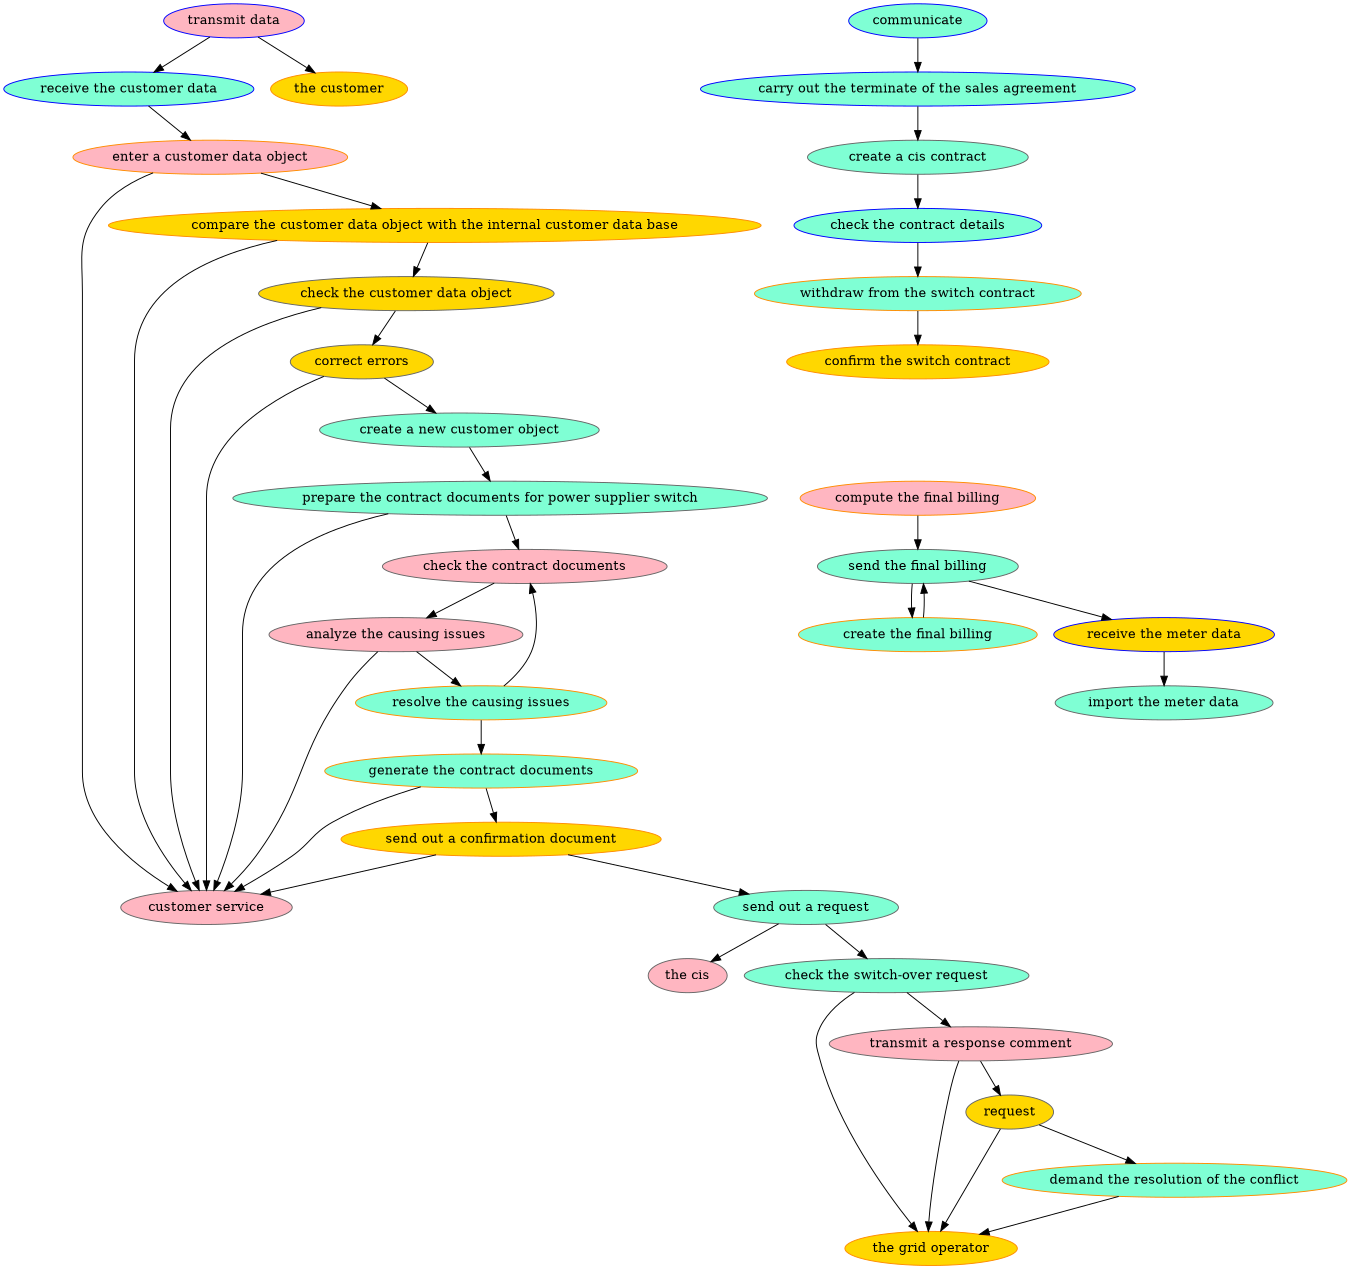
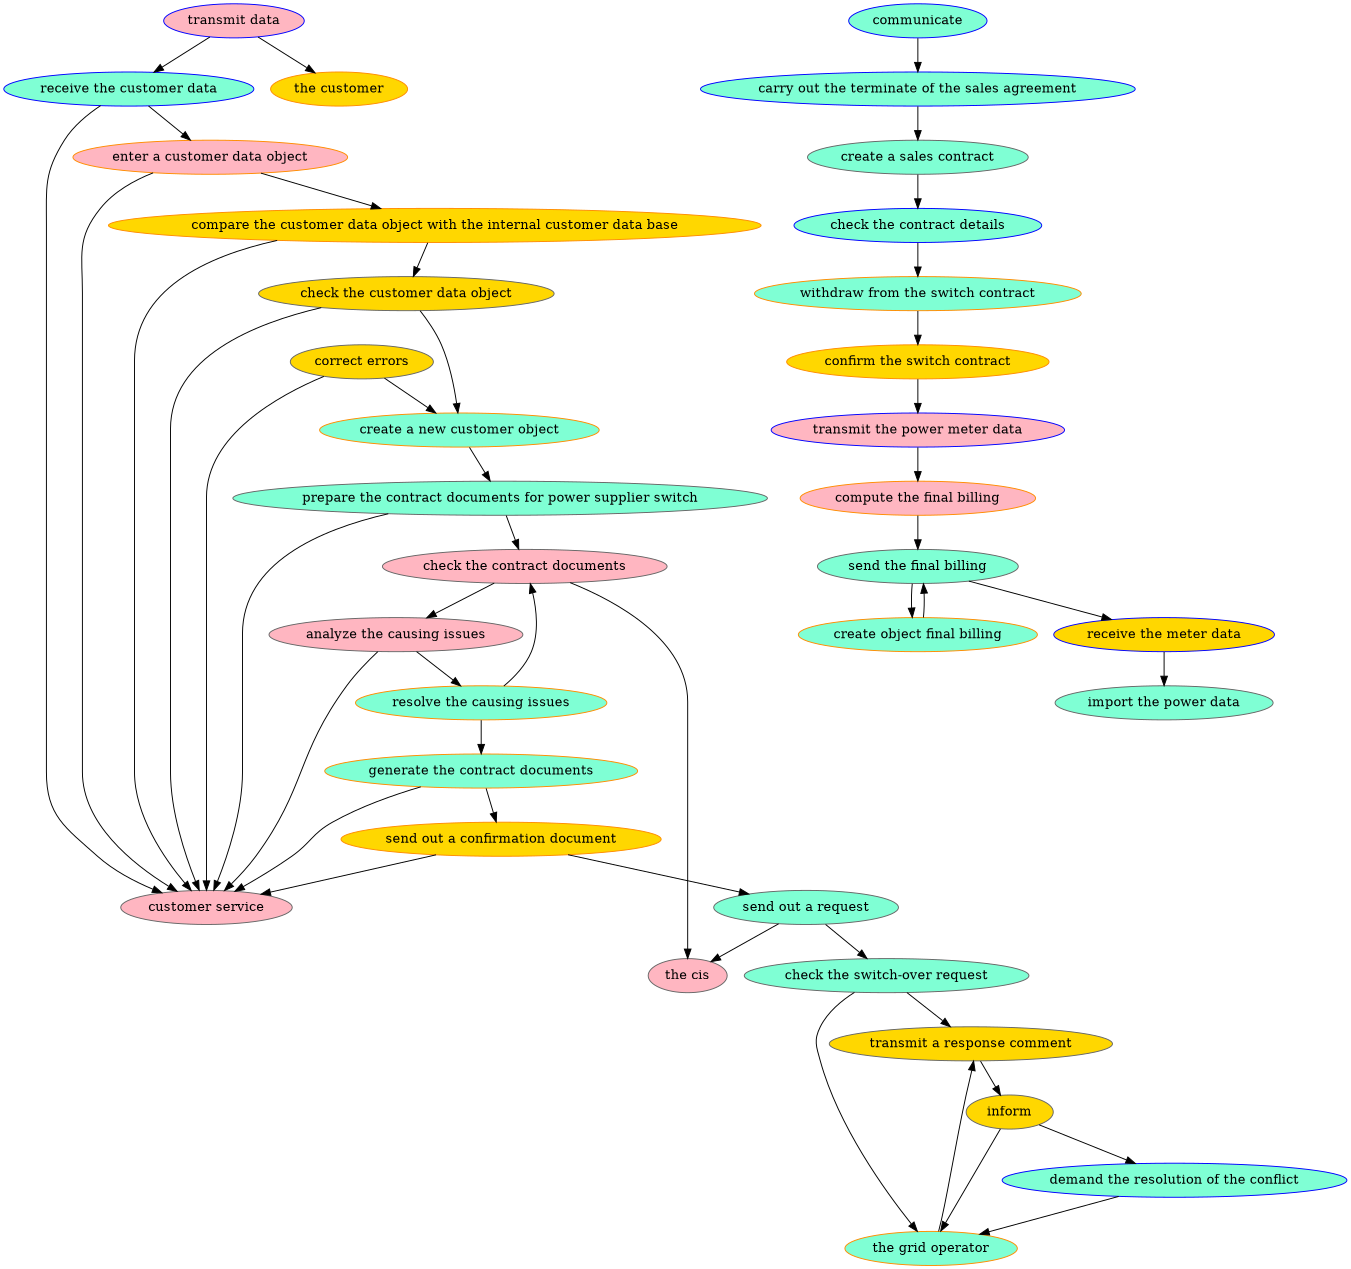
  strict digraph {
    node [color=gray40 fillcolor=aquamarine style=filled]
    edge [attrs="{'type': 'flow', 'label': 'flow'}"]
    "transmit data" [attrs="{'type': 'Activity', 'label': 'transmit data'}" color=blue fillcolor=lightpink]
    "receive the customer data" [attrs="{'type': 'Activity', 'label': 'receive the customer data'}" color=blue]
    "the customer" [attrs="{'type': 'Actor', 'label': 'the customer'}" color=darkorange fillcolor=gold]
    "enter a customer data object" [attrs="{'type': 'Activity', 'label': 'enter a customer data object'}" color=darkorange fillcolor=lightpink]
    "customer service" [attrs="{'type': 'Actor', 'label': 'customer service'}" fillcolor=lightpink]
    "compare the customer data object with the internal customer data base" [attrs="{'type': 'Activity', 'label': 'compare the customer data object with the internal customer data base'}" color=darkorange fillcolor=gold]
    "check the customer data object" [attrs="{'type': 'Activity', 'label': 'check the customer data object'}" fillcolor=gold]
    "correct errors" [attrs="{'type': 'Activity', 'label': 'correct errors'}" fillcolor=gold]
-   "create a new customer object" [attrs="{'type': 'Activity', 'label': 'create a new customer object'}"]
+   "create a new customer object" [attrs="{'type': 'Activity', 'label': 'create a new customer object'}" color=darkorange]
    "prepare the contract documents for power supplier switch" [attrs="{'type': 'Activity', 'label': 'prepare the contract documents for power supplier switch'}"]
    "check the contract documents" [attrs="{'type': 'Activity', 'label': 'check the contract documents'}" fillcolor=lightpink]
    "analyze the causing issues" [attrs="{'type': 'Activity', 'label': 'analyze the causing issues'}" fillcolor=lightpink]
    "the cis" [attrs="{'type': 'Actor', 'label': 'the cis'}" fillcolor=lightpink]
    "resolve the causing issues" [attrs="{'type': 'Activity', 'label': 'resolve the causing issues'}" color=darkorange]
    "generate the contract documents" [attrs="{'type': 'Activity', 'label': 'generate the contract documents'}" color=darkorange]
    "send out a confirmation document" [attrs="{'type': 'Activity', 'label': 'send out a confirmation document'}" color=darkorange fillcolor=gold]
    "send out a request" [attrs="{'type': 'Activity', 'label': 'send out a request'}"]
    "check the switch-over request" [attrs="{'type': 'Activity', 'label': 'check the switch-over request'}"]
-   "transmit a response comment" [attrs="{'type': 'Activity', 'label': 'transmit a response comment'}" fillcolor=lightpink]
-   "the grid operator" [attrs="{'type': 'Actor', 'label': 'the grid operator'}" color=darkorange fillcolor=gold]
-   inform [attrs="{'type': 'Activity', 'label': 'inform'}" fillcolor=gold label=request]
-   "demand the resolution of the conflict" [attrs="{'type': 'Activity', 'label': 'demand the resolution of the conflict'}" color=darkorange]
+   "transmit a response comment" [attrs="{'type': 'Activity', 'label': 'transmit a response comment'}" fillcolor=gold]
+   "the grid operator" [attrs="{'type': 'Actor', 'label': 'the grid operator'}" color=darkorange]
+   inform [attrs="{'type': 'Activity', 'label': 'inform'}" fillcolor=gold]
+   "demand the resolution of the conflict" [attrs="{'type': 'Activity', 'label': 'demand the resolution of the conflict'}" color=blue]
    communicate [attrs="{'type': 'Activity', 'label': 'communicate'}" color=blue]
    "carry out the terminate of the sales agreement" [attrs="{'type': 'Activity', 'label': 'carry out the terminate of the sales agreement'}" color=blue]
-   "create a cis contract" [attrs="{'type': 'Activity', 'label': 'create a cis contract'}"]
+   "create a cis contract" [attrs="{'type': 'Activity', 'label': 'create a cis contract'}" label="create a sales contract"]
    "check the contract details" [attrs="{'type': 'Activity', 'label': 'check the contract details'}" color=blue]
    "withdraw from the switch contract" [attrs="{'type': 'Activity', 'label': 'withdraw from the switch contract'}" color=darkorange]
    "confirm the switch contract" [attrs="{'type': 'Activity', 'label': 'confirm the switch contract'}" color=darkorange fillcolor=gold]
+   "transmit the power meter data" [attrs="{'type': 'Activity', 'label': 'transmit the power meter data'}" color=blue fillcolor=lightpink]
    "compute the final billing" [attrs="{'type': 'Activity', 'label': 'compute the final billing'}" color=darkorange fillcolor=lightpink]
    "send the final billing" [attrs="{'type': 'Activity', 'label': 'send the final billing'}"]
-   "create the final billing" [attrs="{'type': 'Activity', 'label': 'create the final billing'}" color=darkorange]
+   "create the final billing" [attrs="{'type': 'Activity', 'label': 'create the final billing'}" color=darkorange label="create object final billing"]
    "receive the meter data" [attrs="{'type': 'Activity', 'label': 'receive the meter data'}" color=blue fillcolor=gold]
-   "import the meter data" [attrs="{'type': 'Activity', 'label': 'import the meter data'}"]
+   "import the meter data" [attrs="{'type': 'Activity', 'label': 'import the meter data'}" label="import the power data"]
    "transmit data" -> "receive the customer data"
    "transmit data" -> "the customer" [attrs="{'type': 'actor performer', 'label': 'actor performer'}"]
    "receive the customer data" -> "enter a customer data object"
+   "receive the customer data" -> "customer service" [attrs="{'type': 'actor performer', 'label': 'actor performer'}"]
    "enter a customer data object" -> "customer service" [attrs="{'type': 'actor performer', 'label': 'actor performer'}"]
    "enter a customer data object" -> "compare the customer data object with the internal customer data base"
    "compare the customer data object with the internal customer data base" -> "customer service" [attrs="{'type': 'actor performer', 'label': 'actor performer'}"]
    "compare the customer data object with the internal customer data base" -> "check the customer data object"
    "check the customer data object" -> "customer service" [attrs="{'type': 'actor performer', 'label': 'actor performer'}"]
-   "check the customer data object" -> "correct errors"
+   "check the customer data object" -> "create a new customer object"
    "correct errors" -> "customer service" [attrs="{'type': 'actor performer', 'label': 'actor performer'}"]
    "correct errors" -> "create a new customer object"
    "create a new customer object" -> "prepare the contract documents for power supplier switch"
    "prepare the contract documents for power supplier switch" -> "customer service" [attrs="{'type': 'actor performer', 'label': 'actor performer'}"]
    "prepare the contract documents for power supplier switch" -> "check the contract documents"
    "check the contract documents" -> "analyze the causing issues"
+   "check the contract documents" -> "the cis" [attrs="{'type': 'actor performer', 'label': 'actor performer'}"]
    "analyze the causing issues" -> "customer service" [attrs="{'type': 'actor performer', 'label': 'actor performer'}"]
    "analyze the causing issues" -> "resolve the causing issues"
    "resolve the causing issues" -> "check the contract documents" [attrs="{'type': 'actor performer', 'label': 'actor performer'}"]
    "resolve the causing issues" -> "generate the contract documents"
    "generate the contract documents" -> "customer service" [attrs="{'type': 'actor performer', 'label': 'actor performer'}"]
    "generate the contract documents" -> "send out a confirmation document"
    "send out a confirmation document" -> "customer service" [attrs="{'type': 'actor performer', 'label': 'actor performer'}"]
    "send out a confirmation document" -> "send out a request"
    "send out a request" -> "the cis" [attrs="{'type': 'actor performer', 'label': 'actor performer'}"]
    "send out a request" -> "check the switch-over request"
    "check the switch-over request" -> "transmit a response comment"
    "check the switch-over request" -> "the grid operator" [attrs="{'type': 'actor performer', 'label': 'actor performer'}"]
-   "transmit a response comment" -> "the grid operator" [attrs="{'type': 'actor performer', 'label': 'actor performer'}"]
+   "the grid operator" -> "transmit a response comment" [attrs="{'type': 'actor performer', 'label': 'actor performer'}"]
    "transmit a response comment" -> inform
    inform -> "the grid operator" [attrs="{'type': 'actor performer', 'label': 'actor performer'}"]
    inform -> "demand the resolution of the conflict"
    "demand the resolution of the conflict" -> "the grid operator" [attrs="{'type': 'actor performer', 'label': 'actor performer'}"]
    communicate -> "carry out the terminate of the sales agreement"
    "carry out the terminate of the sales agreement" -> "create a cis contract"
    "create a cis contract" -> "check the contract details"
    "check the contract details" -> "withdraw from the switch contract"
    "withdraw from the switch contract" -> "confirm the switch contract"
+   "confirm the switch contract" -> "transmit the power meter data"
+   "transmit the power meter data" -> "compute the final billing"
    "compute the final billing" -> "send the final billing"
    "send the final billing" -> "create the final billing"
    "send the final billing" -> "receive the meter data"
    "create the final billing" -> "send the final billing"
    "receive the meter data" -> "import the meter data"
  }
